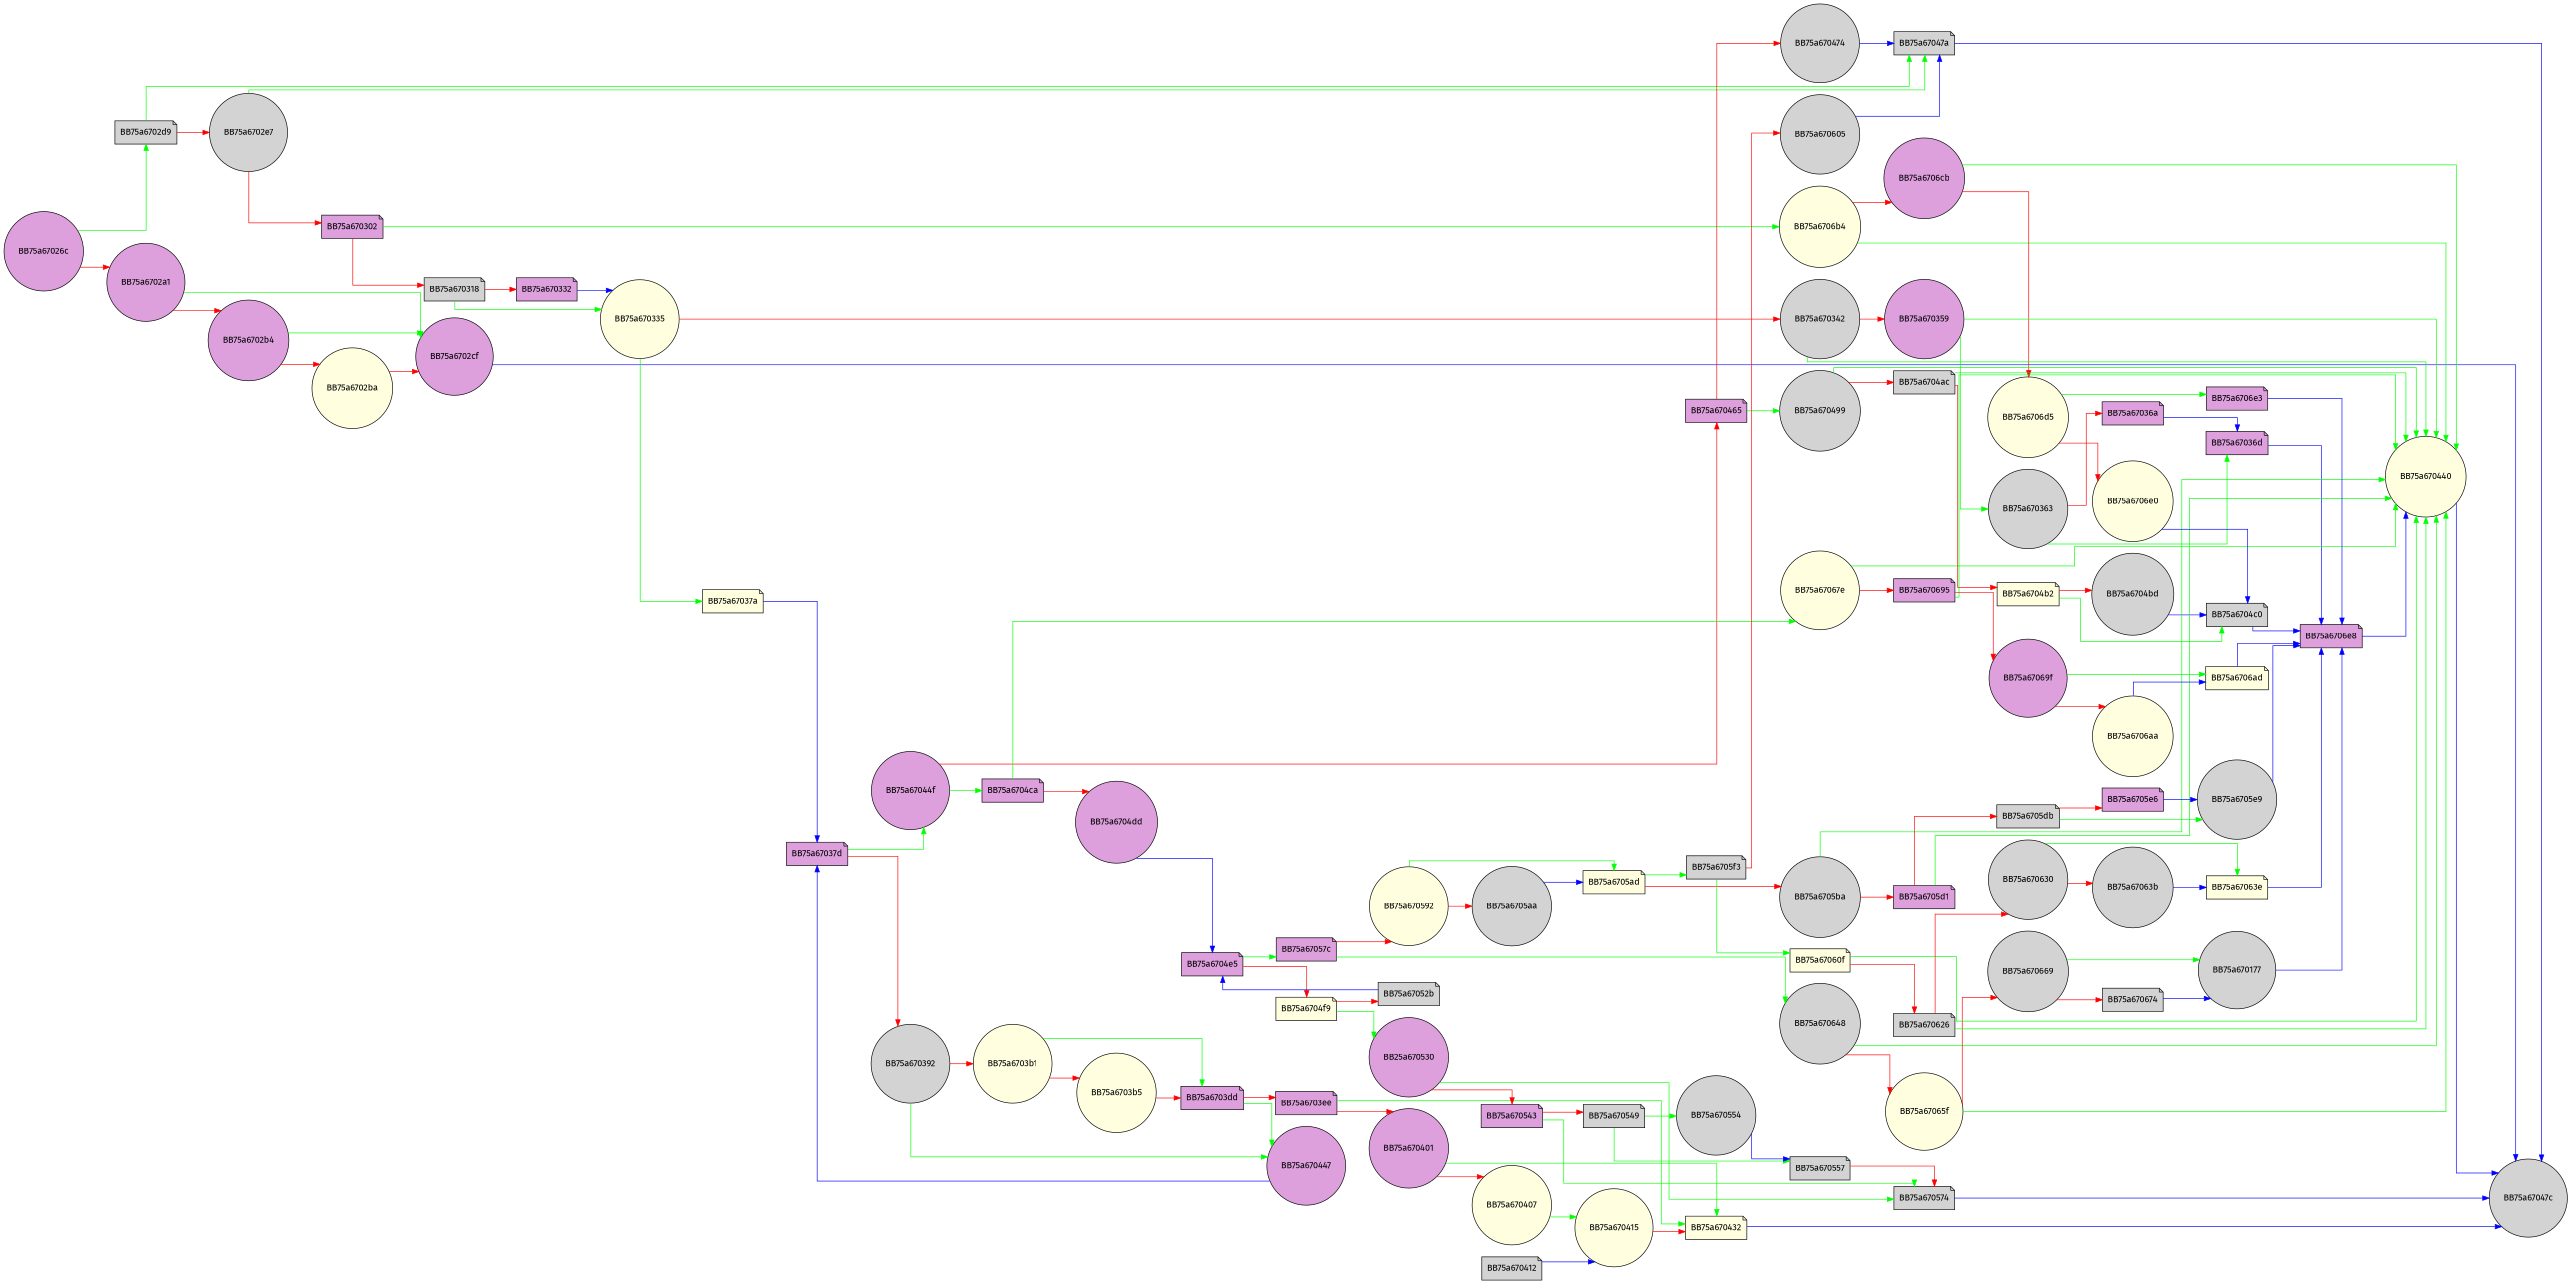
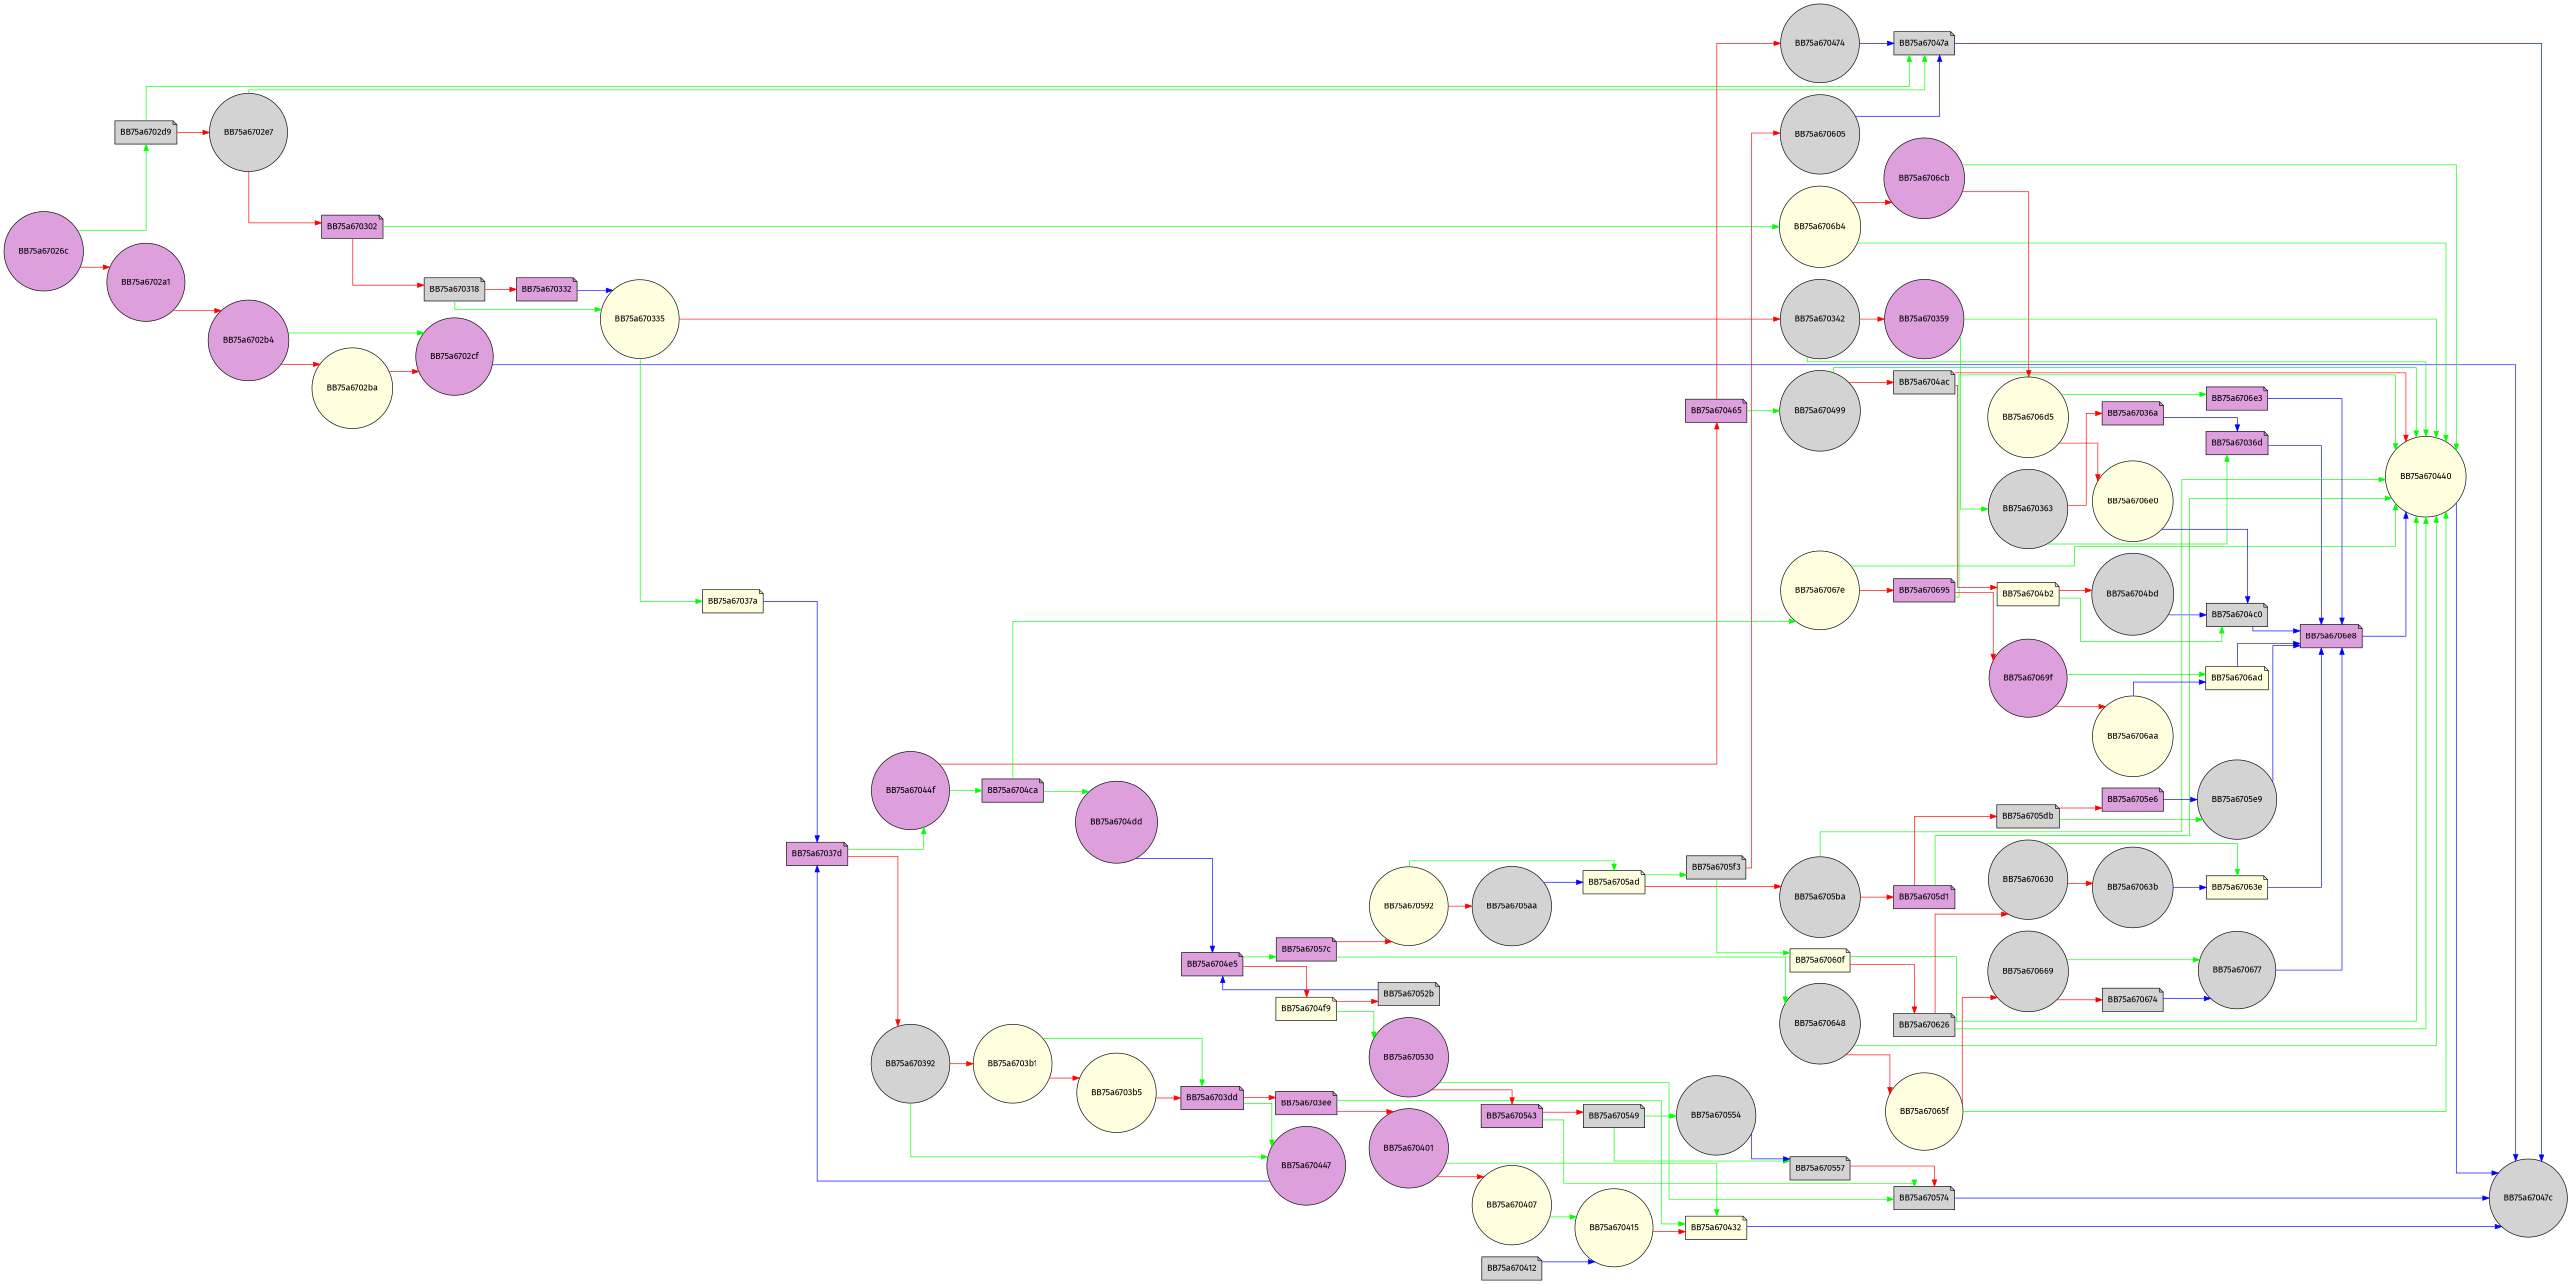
  digraph {
    fontname="Fira Sans"
    rankdir=LR
    splines=ortho
    node [fillcolor=lightgrey fontname="Fira Sans" shape=circle style=filled]
    edge [color=green fontname="Fira Sans"]
    BB75a67026c [fillcolor=plum]
    BB75a6702d9 [shape=note]
    BB75a6702a1 [fillcolor=plum]
    BB75a67047a [shape=note]
    BB75a6702e7
    BB75a6702cf [fillcolor=plum]
    BB75a6702b4 [fillcolor=plum]
    BB75a67047c
    BB75a670302 [fillcolor=plum shape=note]
    BB75a6702ba [fillcolor=lightyellow]
    BB75a6706b4 [fillcolor=lightyellow]
    BB75a670318 [shape=note]
    BB75a670440 [fillcolor=lightyellow]
    BB75a6706cb [fillcolor=plum]
    BB75a670335 [fillcolor=lightyellow]
    BB75a670332 [fillcolor=plum shape=note]
    BB75a6706d5 [fillcolor=lightyellow]
    BB75a67037a [fillcolor=lightyellow shape=note]
    BB75a670342
    BB75a67037d [fillcolor=plum shape=note]
    BB75a670359 [fillcolor=plum]
    BB75a67044f [fillcolor=plum]
    BB75a670392
    BB75a670363
    BB75a67036d [fillcolor=plum shape=note]
    BB75a67036a [fillcolor=plum shape=note]
    BB75a6706e8 [fillcolor=plum shape=note]
    BB75a6704ca [fillcolor=plum shape=note]
    BB75a670465 [fillcolor=plum shape=note]
    BB75a670447 [fillcolor=plum]
    BB75a6703b1 [fillcolor=lightyellow]
    BB75a67067e [fillcolor=lightyellow]
    BB75a6704dd [fillcolor=plum]
    BB75a670499
    BB75a670474
    BB75a6703dd [fillcolor=plum shape=note]
    BB75a6703b5 [fillcolor=lightyellow]
    BB75a6703ee [fillcolor=plum shape=note]
    BB75a670432 [fillcolor=lightyellow shape=note]
    BB75a670401 [fillcolor=plum]
    BB75a670407 [fillcolor=lightyellow]
    BB75a670415 [fillcolor=lightyellow]
    BB75a670412 [shape=note]
    BB75a670695 [fillcolor=plum shape=note]
    BB75a6704e5 [fillcolor=plum shape=note]
    BB75a6704ac [shape=note]
    BB75a6704b2 [fillcolor=lightyellow shape=note]
    BB75a6704c0 [shape=note]
    BB75a6704bd
    BB75a67069f [fillcolor=plum]
    BB75a67057c [fillcolor=plum shape=note]
    BB75a6704f9 [fillcolor=lightyellow shape=note]
    BB75a670648
    BB75a670592 [fillcolor=lightyellow]
-   BB75a670530 [fillcolor=plum label=BB25a670530]
+   BB75a670530 [fillcolor=plum]
    BB75a67052b [shape=note]
    BB75a67065f [fillcolor=lightyellow]
    BB75a6705ad [fillcolor=lightyellow shape=note]
    BB75a6705aa
    BB75a670574 [shape=note]
    BB75a670543 [fillcolor=plum shape=note]
    BB75a670549 [shape=note]
    BB75a670557 [shape=note]
    BB75a670554
    BB75a670669
    BB75a6705f3 [shape=note]
    BB75a6705ba
    BB75a67060f [fillcolor=lightyellow shape=note]
    BB75a670605
    BB75a6705d1 [fillcolor=plum shape=note]
    BB75a670626 [shape=note]
    BB75a6705db [shape=note]
    BB75a6705e9
    BB75a6705e6 [fillcolor=plum shape=note]
    BB75a670630
    BB75a67063e [fillcolor=lightyellow shape=note]
    BB75a67063b
-   BB75a670677 [label=BB75a670177]
+   BB75a670677
    BB75a670674 [shape=note]
    BB75a6706ad [fillcolor=lightyellow shape=note]
    BB75a6706aa [fillcolor=lightyellow]
    BB75a6706e3 [fillcolor=plum shape=note]
    BB75a6706e0 [fillcolor=lightyellow]
    BB75a67026c -> BB75a6702d9
    BB75a67026c -> BB75a6702a1 [color=red]
    BB75a6702d9 -> BB75a67047a
    BB75a6702d9 -> BB75a6702e7 [color=red]
-   BB75a6702a1 -> BB75a6702cf
    BB75a6702a1 -> BB75a6702b4 [color=red]
    BB75a67047a -> BB75a67047c [color=blue]
    BB75a6702e7 -> BB75a67047a
    BB75a6702e7 -> BB75a670302 [color=red]
    BB75a6702cf -> BB75a67047c [color=blue]
    BB75a6702b4 -> BB75a6702cf
    BB75a6702b4 -> BB75a6702ba [color=red]
    BB75a670302 -> BB75a6706b4
    BB75a670302 -> BB75a670318 [color=red]
    BB75a6702ba -> BB75a6702cf [color=red]
    BB75a6706b4 -> BB75a670440
    BB75a6706b4 -> BB75a6706cb [color=red]
    BB75a670318 -> BB75a670335
    BB75a670318 -> BB75a670332 [color=red]
    BB75a670440 -> BB75a67047c [color=blue]
    BB75a6706cb -> BB75a670440
    BB75a6706cb -> BB75a6706d5 [color=red]
    BB75a670335 -> BB75a67037a
    BB75a670335 -> BB75a670342 [color=red]
    BB75a670332 -> BB75a670335 [color=blue]
    BB75a6706d5 -> BB75a6706e3
    BB75a6706d5 -> BB75a6706e0 [color=red]
    BB75a67037a -> BB75a67037d [color=blue]
    BB75a670342 -> BB75a670440
    BB75a670342 -> BB75a670359 [color=red]
    BB75a67037d -> BB75a67044f
    BB75a67037d -> BB75a670392 [color=red]
    BB75a670359 -> BB75a670440
    BB75a670359 -> BB75a670363
    BB75a67044f -> BB75a6704ca
    BB75a67044f -> BB75a670465 [color=red]
    BB75a670392 -> BB75a670447
    BB75a670392 -> BB75a6703b1 [color=red]
    BB75a670363 -> BB75a67036d
    BB75a670363 -> BB75a67036a [color=red]
    BB75a67036d -> BB75a6706e8 [color=blue]
    BB75a67036a -> BB75a67036d [color=blue]
    BB75a6706e8 -> BB75a670440 [color=blue]
    BB75a6704ca -> BB75a67067e
-   BB75a6704ca -> BB75a6704dd [color=red]
+   BB75a6704ca -> BB75a6704dd
    BB75a670465 -> BB75a670499
    BB75a670465 -> BB75a670474 [color=red]
    BB75a670447 -> BB75a67037d [color=blue]
    BB75a6703b1 -> BB75a6703dd
    BB75a6703b1 -> BB75a6703b5 [color=red]
    BB75a67067e -> BB75a670440
    BB75a67067e -> BB75a670695 [color=red]
    BB75a6704dd -> BB75a6704e5 [color=blue]
    BB75a670499 -> BB75a670440
    BB75a670499 -> BB75a6704ac [color=red]
    BB75a670474 -> BB75a67047a [color=blue]
    BB75a6703dd -> BB75a670447
    BB75a6703dd -> BB75a6703ee [color=red]
    BB75a6703b5 -> BB75a6703dd [color=red]
    BB75a6703ee -> BB75a670432
    BB75a6703ee -> BB75a670401 [color=red]
    BB75a670432 -> BB75a67047c [color=blue]
    BB75a670401 -> BB75a670432
    BB75a670401 -> BB75a670407 [color=red]
    BB75a670407 -> BB75a670415
    BB75a670415 -> BB75a670432 [color=red]
    BB75a670412 -> BB75a670415 [color=blue]
    BB75a670695 -> BB75a670440
    BB75a670695 -> BB75a67069f [color=red]
    BB75a6704e5 -> BB75a67057c
    BB75a6704e5 -> BB75a6704f9 [color=red]
-   BB75a6704ac -> BB75a670440
+   BB75a6704ac -> BB75a670440 [color=red]
    BB75a6704ac -> BB75a6704b2 [color=red]
    BB75a6704b2 -> BB75a6704c0
    BB75a6704b2 -> BB75a6704bd [color=red]
    BB75a6704c0 -> BB75a6706e8 [color=blue]
    BB75a6704bd -> BB75a6704c0 [color=blue]
    BB75a67069f -> BB75a6706ad
    BB75a67069f -> BB75a6706aa [color=red]
    BB75a67057c -> BB75a670648
    BB75a67057c -> BB75a670592 [color=red]
    BB75a6704f9 -> BB75a670530
    BB75a6704f9 -> BB75a67052b [color=red]
    BB75a670648 -> BB75a670440
    BB75a670648 -> BB75a67065f [color=red]
    BB75a670592 -> BB75a6705ad
    BB75a670592 -> BB75a6705aa [color=red]
    BB75a670530 -> BB75a670574
    BB75a670530 -> BB75a670543 [color=red]
    BB75a67052b -> BB75a6704e5 [color=blue]
    BB75a67065f -> BB75a670440
    BB75a67065f -> BB75a670669 [color=red]
    BB75a6705ad -> BB75a6705f3
    BB75a6705ad -> BB75a6705ba [color=red]
    BB75a6705aa -> BB75a6705ad [color=blue]
    BB75a670574 -> BB75a67047c [color=blue]
    BB75a670543 -> BB75a670574
    BB75a670543 -> BB75a670549 [color=red]
    BB75a670549 -> BB75a670557
    BB75a670549 -> BB75a670554
    BB75a670557 -> BB75a670574 [color=red]
    BB75a670554 -> BB75a670557 [color=blue]
    BB75a670669 -> BB75a670677
    BB75a670669 -> BB75a670674 [color=red]
    BB75a6705f3 -> BB75a67060f
    BB75a6705f3 -> BB75a670605 [color=red]
    BB75a6705ba -> BB75a670440
    BB75a6705ba -> BB75a6705d1 [color=red]
    BB75a67060f -> BB75a670440
    BB75a67060f -> BB75a670626 [color=red]
    BB75a670605 -> BB75a67047a [color=blue]
    BB75a6705d1 -> BB75a670440
    BB75a6705d1 -> BB75a6705db [color=red]
    BB75a670626 -> BB75a670440
    BB75a670626 -> BB75a670630 [color=red]
    BB75a6705db -> BB75a6705e9
    BB75a6705db -> BB75a6705e6 [color=red]
    BB75a6705e9 -> BB75a6706e8 [color=blue]
    BB75a6705e6 -> BB75a6705e9 [color=blue]
    BB75a670630 -> BB75a67063e
    BB75a670630 -> BB75a67063b [color=red]
    BB75a67063e -> BB75a6706e8 [color=blue]
    BB75a67063b -> BB75a67063e [color=blue]
    BB75a670677 -> BB75a6706e8 [color=blue]
    BB75a670674 -> BB75a670677 [color=blue]
    BB75a6706ad -> BB75a6706e8 [color=blue]
    BB75a6706aa -> BB75a6706ad [color=blue]
    BB75a6706e3 -> BB75a6706e8 [color=blue]
    BB75a6706e0 -> BB75a6704c0 [color=blue]
  }
